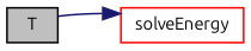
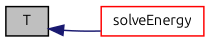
  digraph {
    rankdir=LR
    fontname=Ubuntu
    node [fontname=Ubuntu fontsize=10 shape=record]
    n1 [color=black fillcolor=grey75 fontcolor=black height=0.2 label=T style=filled width=0.4]
    n2 [color=red height=0.2 label=solveEnergy width=0.4]
-   n2 -> n1 [color=midnightblue dir=back fontname=Ubuntu fontsize=10 labelfontname=FreeSans labelfontsize=10 style=solid]
+   n1 -> n2 [color=midnightblue dir=back fontname=Ubuntu fontsize=10 labelfontname=FreeSans labelfontsize=10 style=solid]
  }
